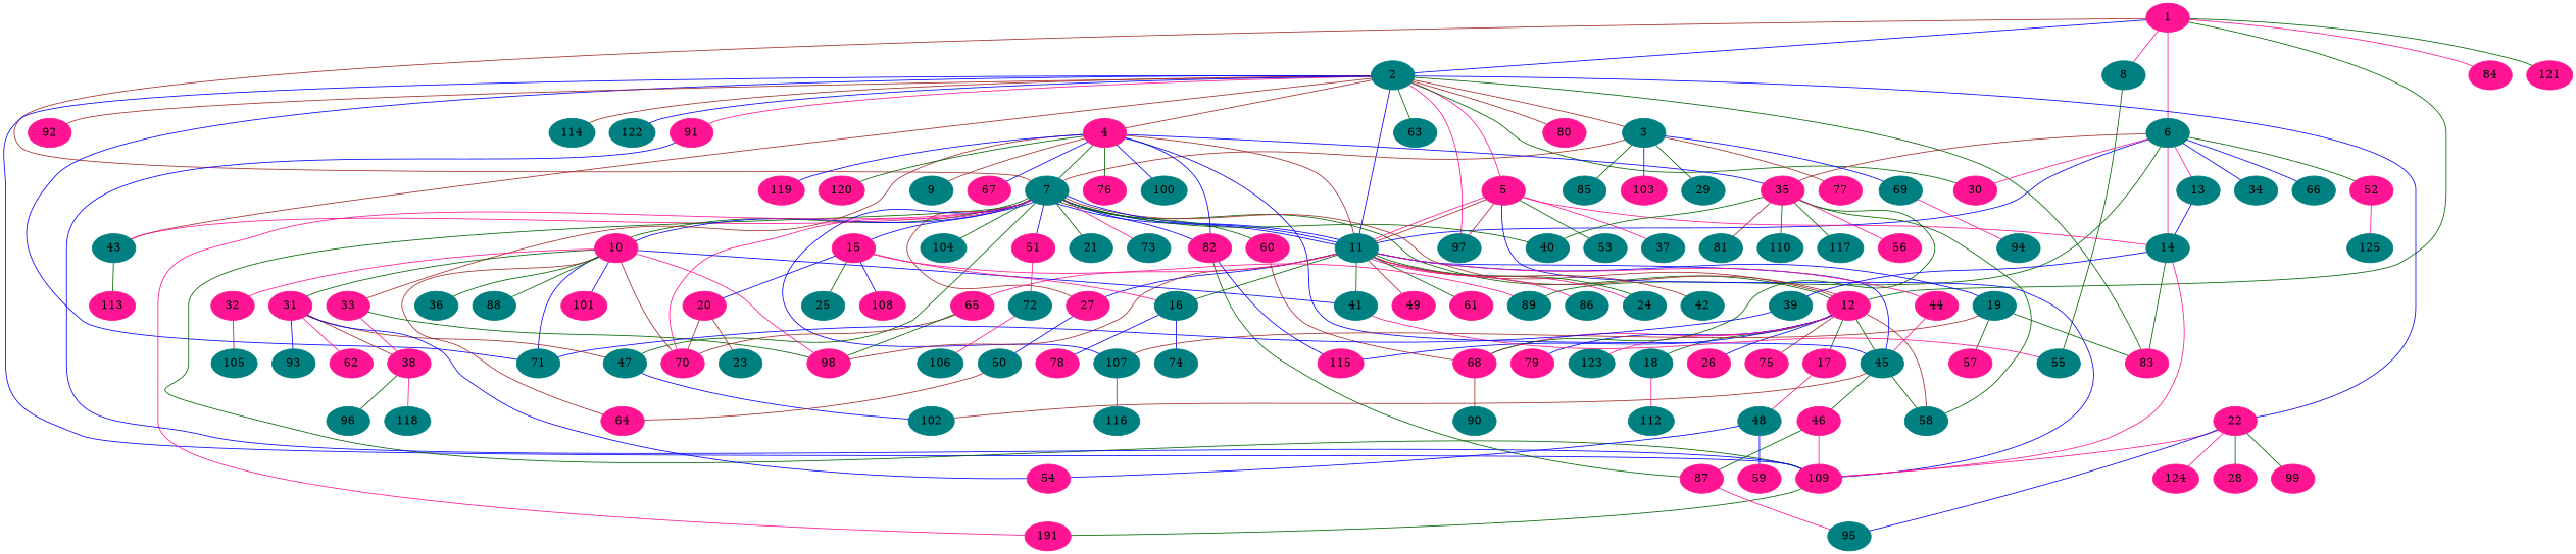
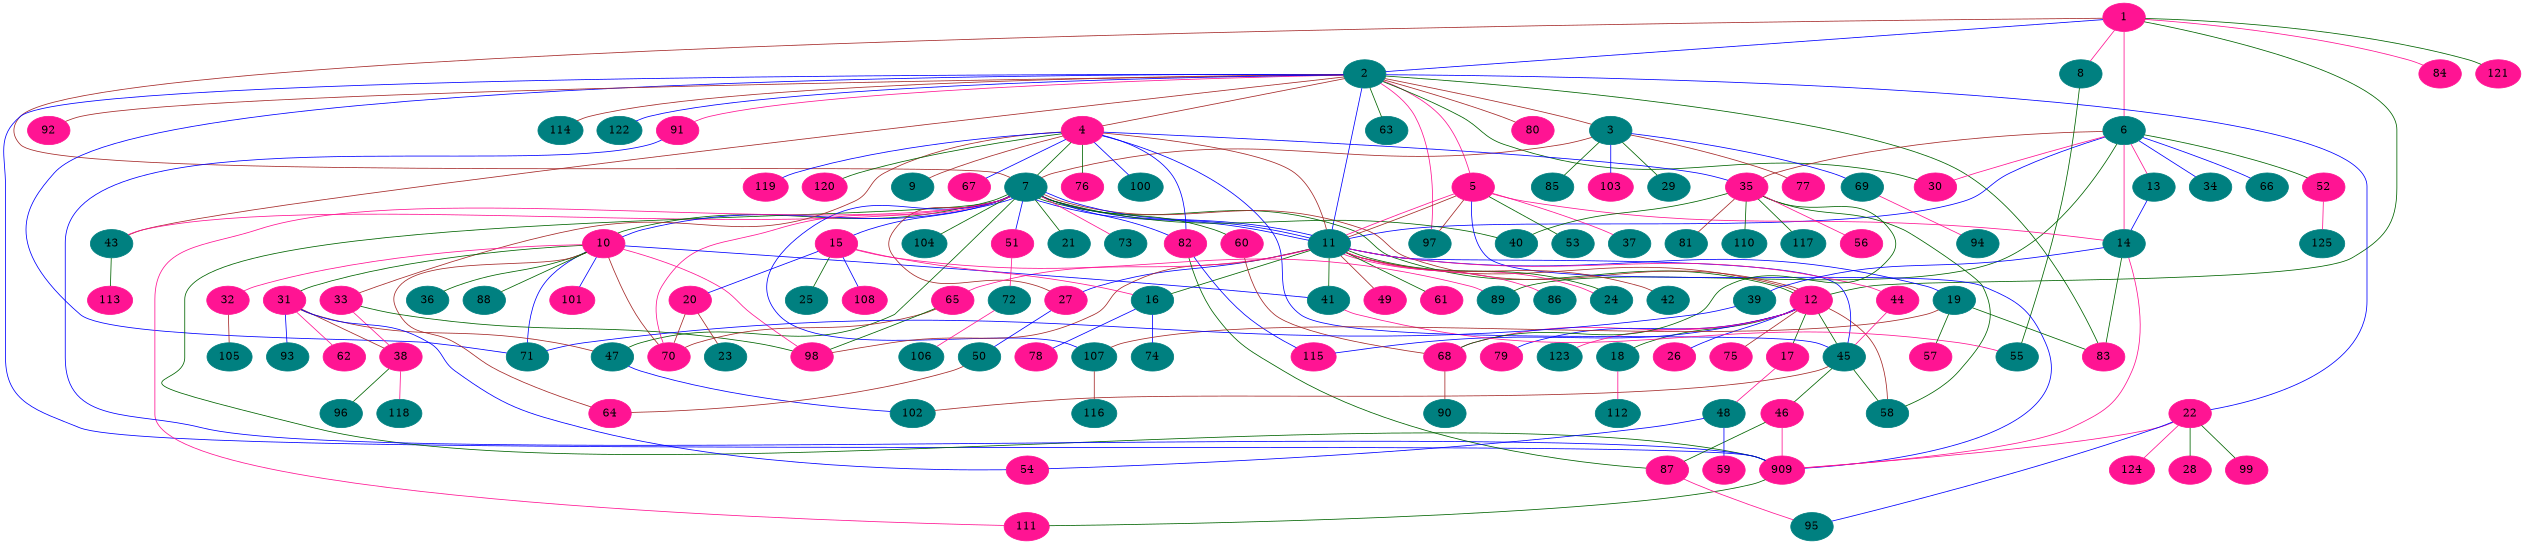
  graph {
    node [color=teal style=filled]
    edge [color=darkgreen]
    1 [color=deeppink]
    2
    6
    7
    8
    12 [color=deeppink]
    84 [color=deeppink]
    121 [color=deeppink]
    3
    4 [color=deeppink]
    5 [color=deeppink]
    11
    22 [color=deeppink]
    30 [color=deeppink]
    43
    63
    71
    80 [color=deeppink]
    83 [color=deeppink]
    91 [color=deeppink]
    92 [color=deeppink]
    97
-   109 [color=deeppink]
+   109 [color=deeppink label=909]
    114
    122
    35 [color=deeppink]
    14
    13
    34
    52 [color=deeppink]
    66
    89
    82 [color=deeppink]
    10 [color=deeppink]
    15 [color=deeppink]
    21
    27 [color=deeppink]
    40
    47
    51 [color=deeppink]
    60 [color=deeppink]
    70 [color=deeppink]
    73
    104
    107
-   111 [color=deeppink label=191]
+   111 [color=deeppink]
    55
    45
    17 [color=deeppink]
    18
    26 [color=deeppink]
    58
    68 [color=deeppink]
    75 [color=deeppink]
    79 [color=deeppink]
    115 [color=deeppink]
    123
    29
    69
    77 [color=deeppink]
    85
    103 [color=deeppink]
    9
    33 [color=deeppink]
    67 [color=deeppink]
    76 [color=deeppink]
    100
    119 [color=deeppink]
    120 [color=deeppink]
    37
    53
    41
    98 [color=deeppink]
    16
    19
    24
    42
    44 [color=deeppink]
    49 [color=deeppink]
    61 [color=deeppink]
    65 [color=deeppink]
    86
    28 [color=deeppink]
    95
    99 [color=deeppink]
    124 [color=deeppink]
    113 [color=deeppink]
    94
    38 [color=deeppink]
    56 [color=deeppink]
    81
    110
    117
    46 [color=deeppink]
    102
    87 [color=deeppink]
    39
    125
    31 [color=deeppink]
    32 [color=deeppink]
    36
    64 [color=deeppink]
    88
    101 [color=deeppink]
    20 [color=deeppink]
    25
    108 [color=deeppink]
    50
    72
    116
    54 [color=deeppink]
    62 [color=deeppink]
    93
    105
    74
    78 [color=deeppink]
    57 [color=deeppink]
    48
    112
    90
    23
    59 [color=deeppink]
    96
    118
    106
    1 -- 2 [color=blue]
    1 -- 6 [color=deeppink]
    1 -- 7 [color=brown]
    1 -- 8 [color=deeppink]
    1 -- 12
    1 -- 84 [color=deeppink]
    1 -- 121
    2 -- 3 [color=brown]
    2 -- 4 [color=brown]
    2 -- 5 [color=deeppink]
    2 -- 11 [color=blue]
    2 -- 22 [color=blue]
    2 -- 30
    2 -- 43 [color=brown]
    2 -- 63
    2 -- 71 [color=blue]
    2 -- 80 [color=brown]
    2 -- 83
    2 -- 91 [color=deeppink]
    2 -- 92 [color=brown]
    2 -- 97 [color=deeppink]
    2 -- 109 [color=blue]
    2 -- 114 [color=brown]
    2 -- 122 [color=blue]
    6 -- 11 [color=blue]
    6 -- 30 [color=deeppink]
    6 -- 35 [color=brown]
    6 -- 14 [color=deeppink]
    6 -- 13 [color=deeppink]
    6 -- 34 [color=blue]
    6 -- 52
    6 -- 66 [color=blue]
    6 -- 89
    7 -- 12
    7 -- 12 [color=brown]
    7 -- 11 [color=blue]
    7 -- 11 [color=blue]
    7 -- 11 [color=blue]
    7 -- 43 [color=deeppink]
    7 -- 109
    7 -- 82 [color=blue]
    7 -- 10
    7 -- 10 [color=blue]
    7 -- 15 [color=blue]
    7 -- 21
    7 -- 27 [color=brown]
    7 -- 40
    7 -- 47
    7 -- 51 [color=blue]
    7 -- 60
    7 -- 70 [color=deeppink]
    7 -- 73 [color=deeppink]
    7 -- 104
    7 -- 107 [color=blue]
    7 -- 111 [color=deeppink]
    8 -- 55
    12 -- 45
    12 -- 17
    12 -- 18
    12 -- 26 [color=blue]
    12 -- 58 [color=brown]
    12 -- 68 [color=deeppink]
    12 -- 75 [color=brown]
    12 -- 79 [color=blue]
    12 -- 115 [color=blue]
    12 -- 123 [color=deeppink]
    3 -- 7 [color=brown]
    3 -- 29
    3 -- 69 [color=blue]
    3 -- 77 [color=brown]
    3 -- 85
    3 -- 103 [color=blue]
    4 -- 7
    4 -- 11 [color=brown]
    4 -- 35 [color=blue]
    4 -- 82 [color=blue]
    4 -- 45 [color=blue]
    4 -- 9 [color=brown]
    4 -- 33 [color=brown]
    4 -- 67 [color=blue]
    4 -- 76
    4 -- 100 [color=blue]
    4 -- 119 [color=blue]
    4 -- 120
    5 -- 11 [color=deeppink]
    5 -- 11 [color=brown]
    5 -- 97 [color=brown]
    5 -- 109 [color=blue]
    5 -- 14 [color=deeppink]
    5 -- 37 [color=deeppink]
    5 -- 53
    11 -- 12 [color=brown]
    11 -- 27 [color=blue]
    11 -- 45 [color=blue]
    11 -- 41
    11 -- 98 [color=brown]
    11 -- 16
    11 -- 19 [color=blue]
    11 -- 24 [color=deeppink]
    11 -- 24
    11 -- 42 [color=brown]
    11 -- 44 [color=deeppink]
    11 -- 49 [color=brown]
    11 -- 61
    11 -- 65 [color=deeppink]
    11 -- 86 [color=deeppink]
    22 -- 109 [color=deeppink]
    22 -- 28
    22 -- 95 [color=blue]
    22 -- 99
    22 -- 124 [color=deeppink]
    43 -- 113
    91 -- 109 [color=blue]
    109 -- 111
    35 -- 40
    35 -- 58
    35 -- 68
    35 -- 56 [color=deeppink]
    35 -- 81 [color=brown]
    35 -- 110
    35 -- 117
    14 -- 83
    14 -- 109 [color=deeppink]
    14 -- 39 [color=blue]
    13 -- 14 [color=blue]
    52 -- 125 [color=deeppink]
    82 -- 115 [color=blue]
    82 -- 87
    10 -- 71 [color=blue]
    10 -- 70 [color=brown]
    10 -- 41 [color=blue]
    10 -- 98 [color=deeppink]
    10 -- 31
    10 -- 32 [color=deeppink]
    10 -- 36
    10 -- 64 [color=brown]
    10 -- 88
    10 -- 101 [color=blue]
    15 -- 89 [color=deeppink]
    15 -- 16 [color=deeppink]
    15 -- 20 [color=blue]
    15 -- 25
    15 -- 108 [color=blue]
    27 -- 50 [color=blue]
    47 -- 102 [color=blue]
    51 -- 72 [color=deeppink]
    60 -- 68 [color=brown]
    107 -- 116 [color=brown]
    45 -- 58
    45 -- 46
    45 -- 102 [color=brown]
    17 -- 48 [color=deeppink]
    18 -- 112 [color=deeppink]
    68 -- 90 [color=brown]
    69 -- 94 [color=deeppink]
    33 -- 98
    33 -- 38 [color=deeppink]
    41 -- 55 [color=deeppink]
    16 -- 74 [color=blue]
    16 -- 78 [color=blue]
    19 -- 83
    19 -- 107 [color=brown]
    19 -- 57
    44 -- 45 [color=deeppink]
    65 -- 70 [color=brown]
    65 -- 98
    38 -- 96
    38 -- 118 [color=deeppink]
    46 -- 109 [color=deeppink]
    46 -- 87
    87 -- 95 [color=deeppink]
    39 -- 71 [color=blue]
    31 -- 47 [color=brown]
    31 -- 38 [color=brown]
    31 -- 54 [color=blue]
    31 -- 62 [color=deeppink]
    31 -- 93 [color=blue]
    32 -- 105 [color=brown]
    20 -- 70 [color=brown]
    20 -- 23 [color=brown]
    50 -- 64 [color=brown]
    72 -- 106 [color=deeppink]
    48 -- 54 [color=blue]
    48 -- 59 [color=blue]
  }
